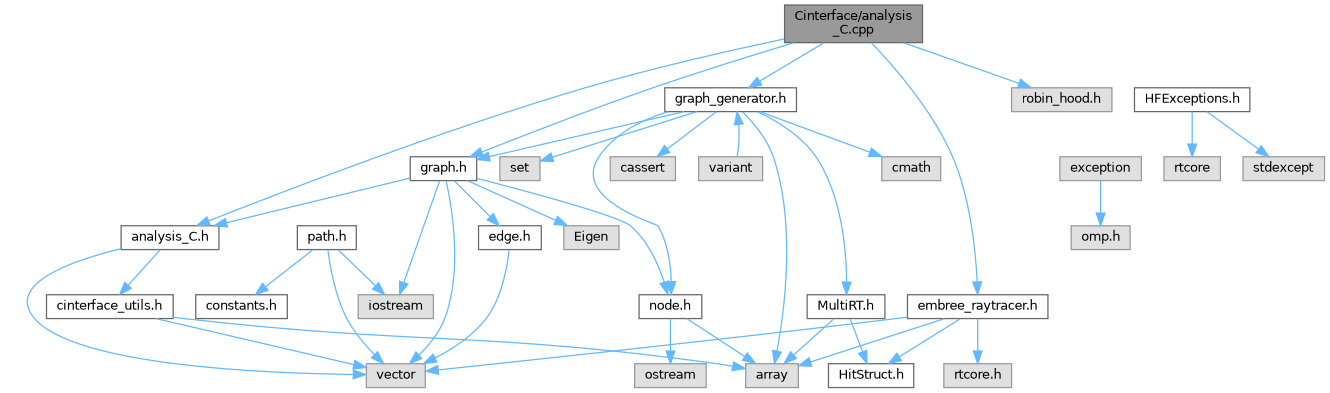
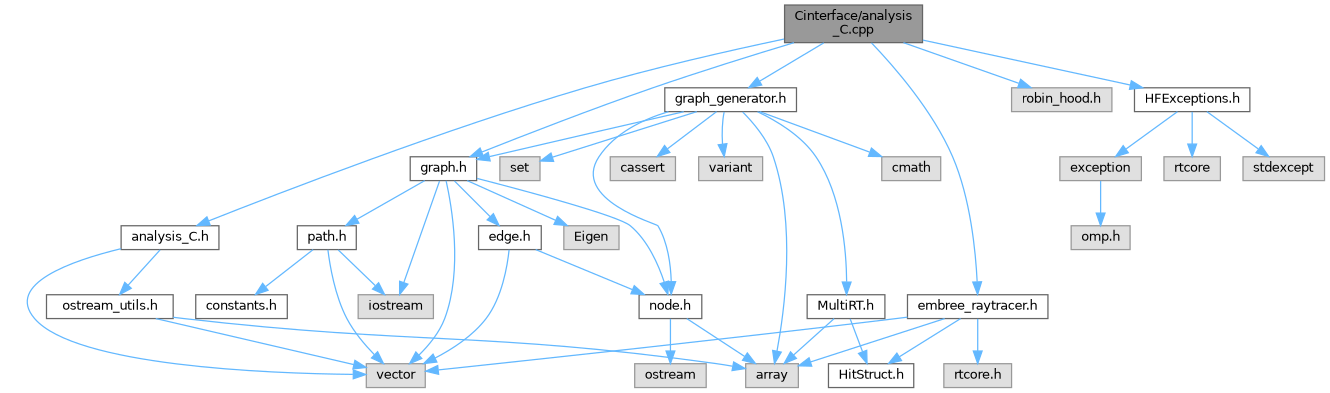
  digraph {
    node [color=grey60 fillcolor="#E0E0E0" fontname=Helvetica fontsize=10 shape=box style=filled]
    edge [color=steelblue1 fontname=Helvetica fontsize=10 labelfontname=Helvetica labelfontsize=10 style=solid]
    n1 [color=gray40 fillcolor=grey60 fontcolor=black height=0.2 label="Cinterface/analysis\l_C.cpp" width=0.4]
    n2 [color=grey40 fillcolor=white height=0.2 label="analysis_C.h" width=0.4]
    n3 [height=0.2 label="robin_hood.h" width=0.4]
    n4 [color=grey40 fillcolor=white height=0.2 label="HFExceptions.h" width=0.4]
    n5 [color=grey40 fillcolor=white height=0.2 label="embree_raytracer.h" width=0.4]
    n6 [color=grey40 fillcolor=white height=0.2 label="graph_generator.h" width=0.4]
    n7 [color=grey40 fillcolor=white height=0.2 label="graph.h" width=0.4]
-   n8 [color=grey40 fillcolor=white height=0.2 label="cinterface_utils.h" width=0.4]
+   n8 [color=grey40 fillcolor=white height=0.2 label="ostream_utils.h" width=0.4]
    n9 [height=0.2 label=vector width=0.4]
    n10 [height=0.2 label=exception width=0.4]
    n11 [height=0.2 label=rtcore width=0.4]
    n12 [height=0.2 label=stdexcept width=0.4]
    n13 [height=0.2 label=array width=0.4]
    n14 [height=0.2 label="rtcore.h" width=0.4]
    n15 [color=grey40 fillcolor=white height=0.2 label="HitStruct.h" width=0.4]
    n16 [height=0.2 label=cmath width=0.4]
    n17 [height=0.2 label=set width=0.4]
    n18 [color=grey40 fillcolor=white height=0.2 label="node.h" width=0.4]
    n19 [height=0.2 label=cassert width=0.4]
    n20 [height=0.2 label=variant width=0.4]
    n21 [color=grey40 fillcolor=white height=0.2 label="MultiRT.h" width=0.4]
    n22 [color=grey40 fillcolor=white height=0.2 label="edge.h" width=0.4]
    n23 [color=grey40 fillcolor=white height=0.2 label="path.h" width=0.4]
    n24 [height=0.2 label=iostream width=0.4]
    n25 [height=0.2 label=Eigen width=0.4]
    n26 [height=0.2 label="omp.h" width=0.4]
    n27 [height=0.2 label=ostream width=0.4]
    n28 [color=grey40 fillcolor=white height=0.2 label="constants.h" width=0.4]
    n1 -> n2
    n1 -> n3
+   n1 -> n4
    n1 -> n5
    n1 -> n6
    n1 -> n7
    n2 -> n8
    n2 -> n9
+   n4 -> n10
    n4 -> n11
    n4 -> n12
    n5 -> n9
    n5 -> n13
    n5 -> n14
    n5 -> n15
    n6 -> n7
    n6 -> n13
    n6 -> n16
    n6 -> n17
    n6 -> n18
    n6 -> n19
-   n20 -> n6
+   n6 -> n20
    n6 -> n21
    n7 -> n9
    n7 -> n18
    n7 -> n22
-   n7 -> n2
+   n7 -> n23
    n7 -> n24
    n7 -> n25
    n8 -> n9
    n8 -> n13
    n10 -> n26
    n18 -> n13
    n18 -> n27
    n21 -> n13
    n21 -> n15
    n22 -> n9
+   n22 -> n18
    n23 -> n9
    n23 -> n24
    n23 -> n28
  }
